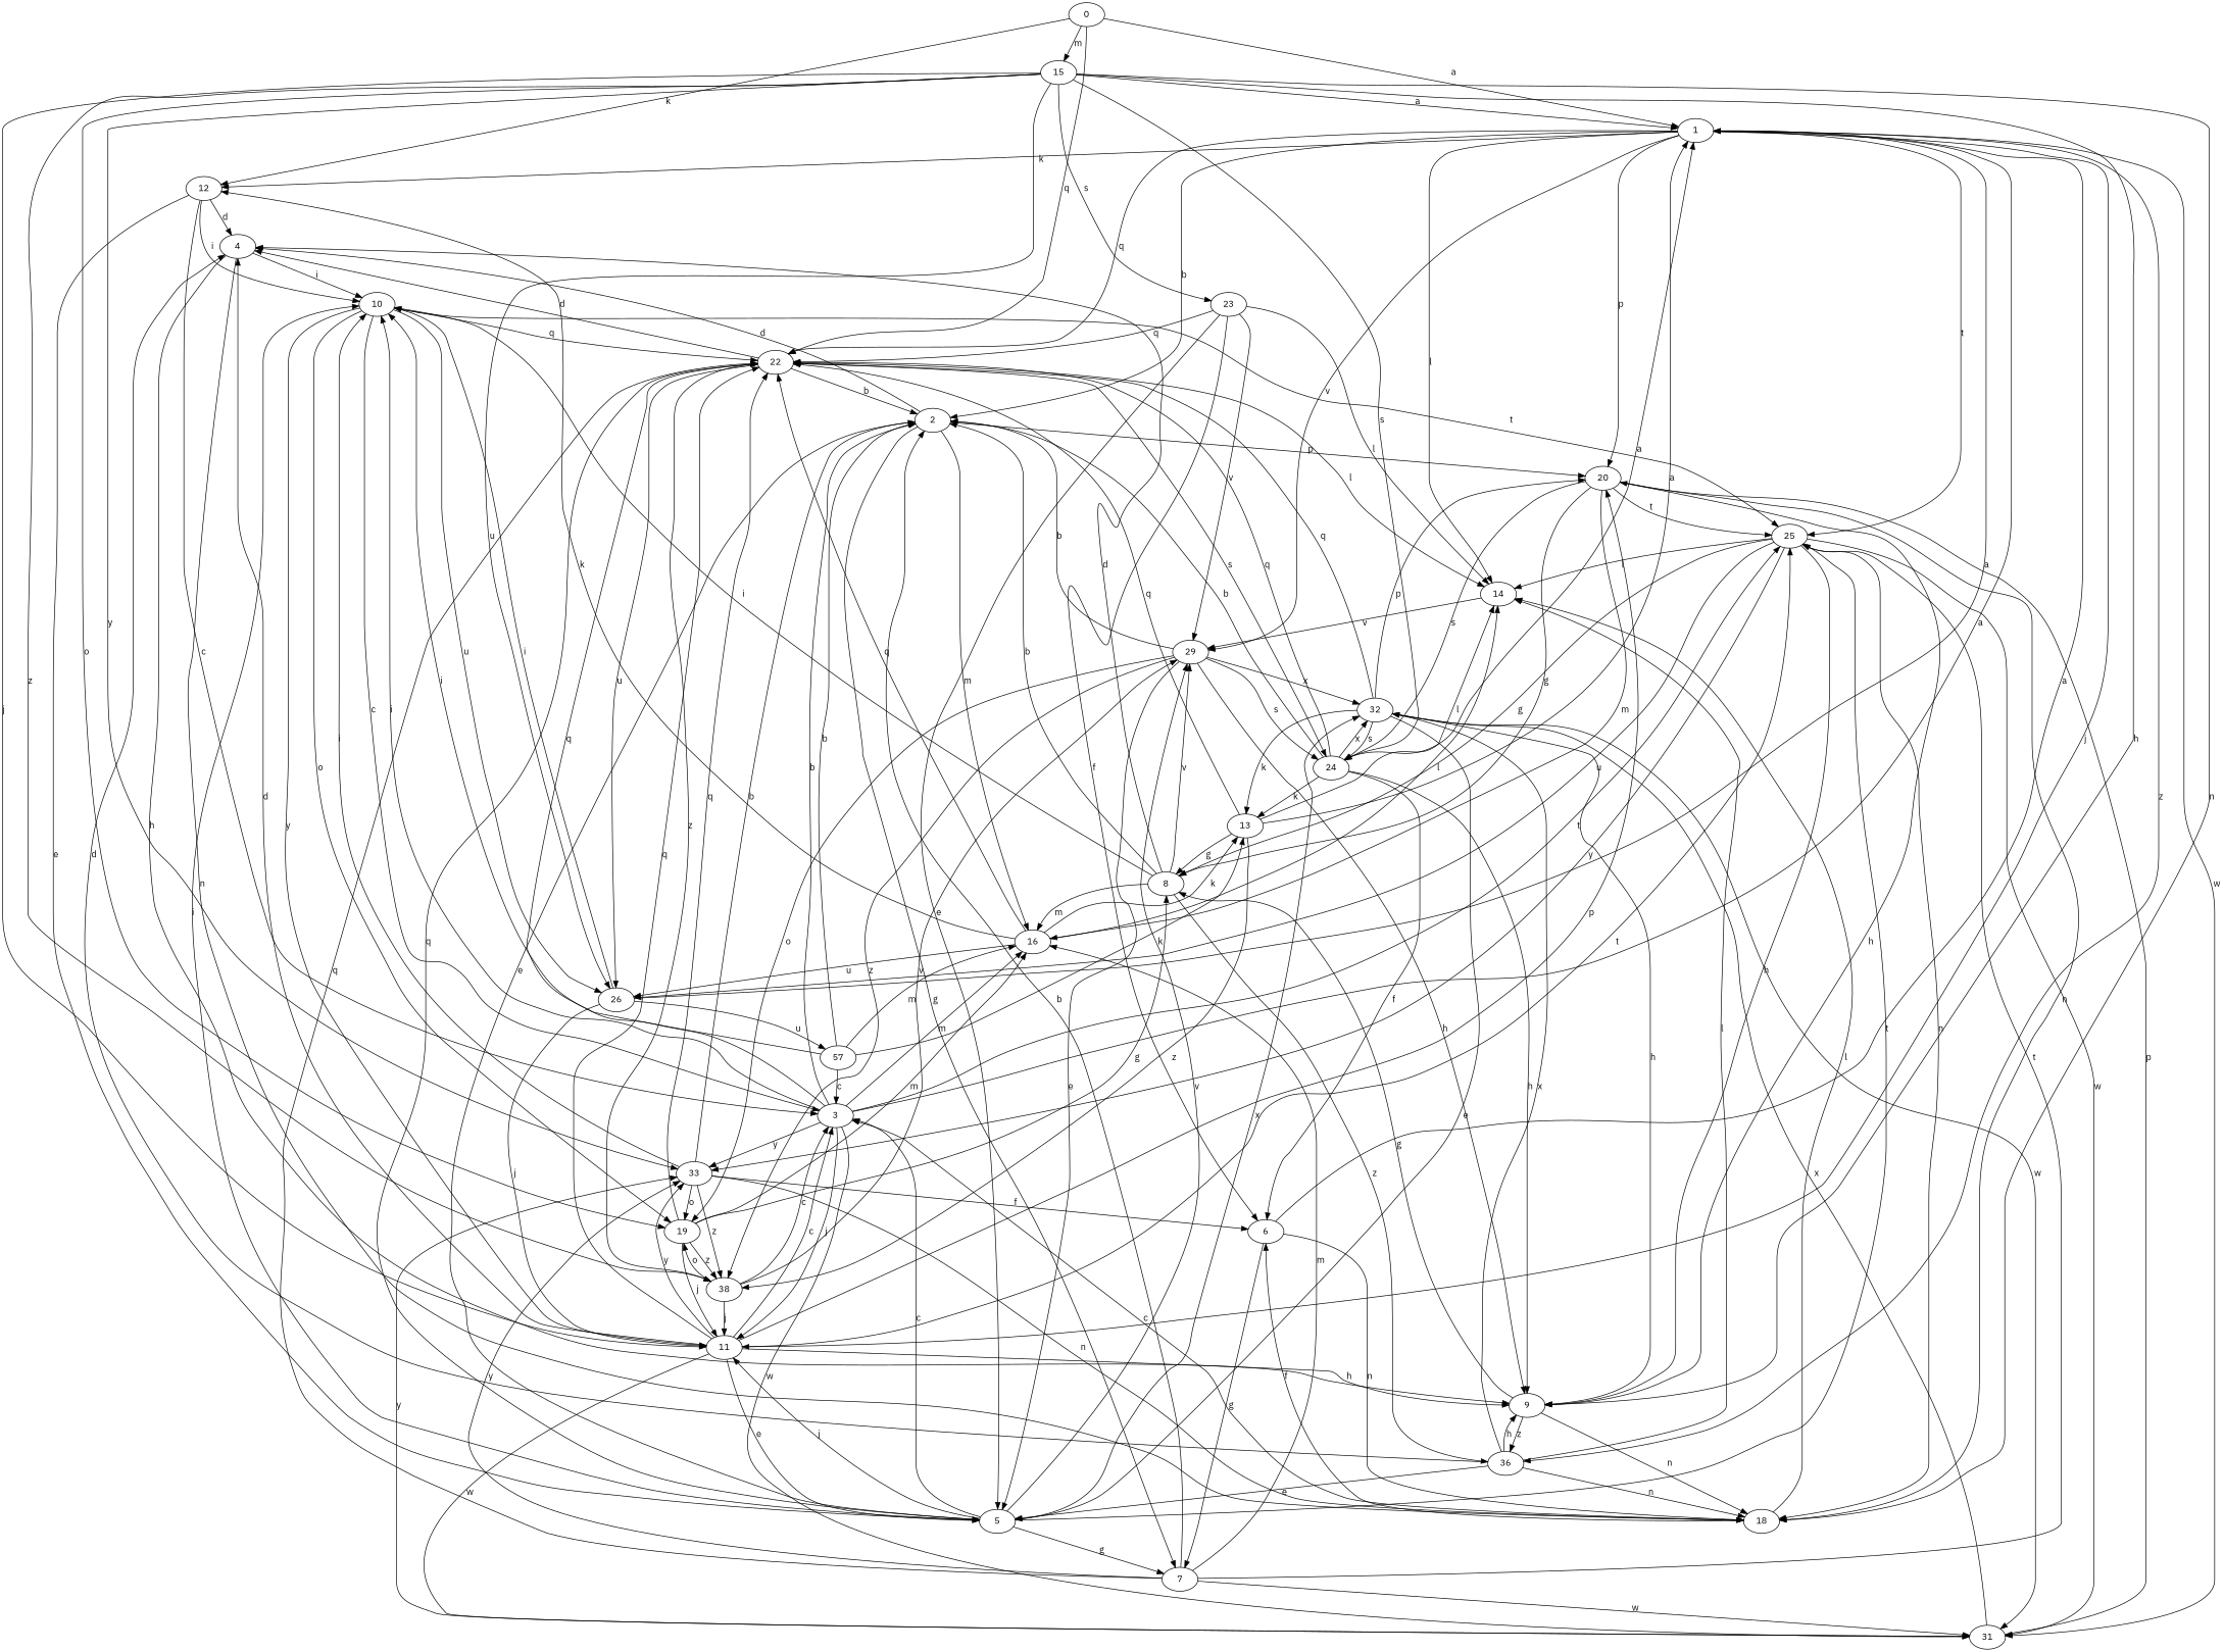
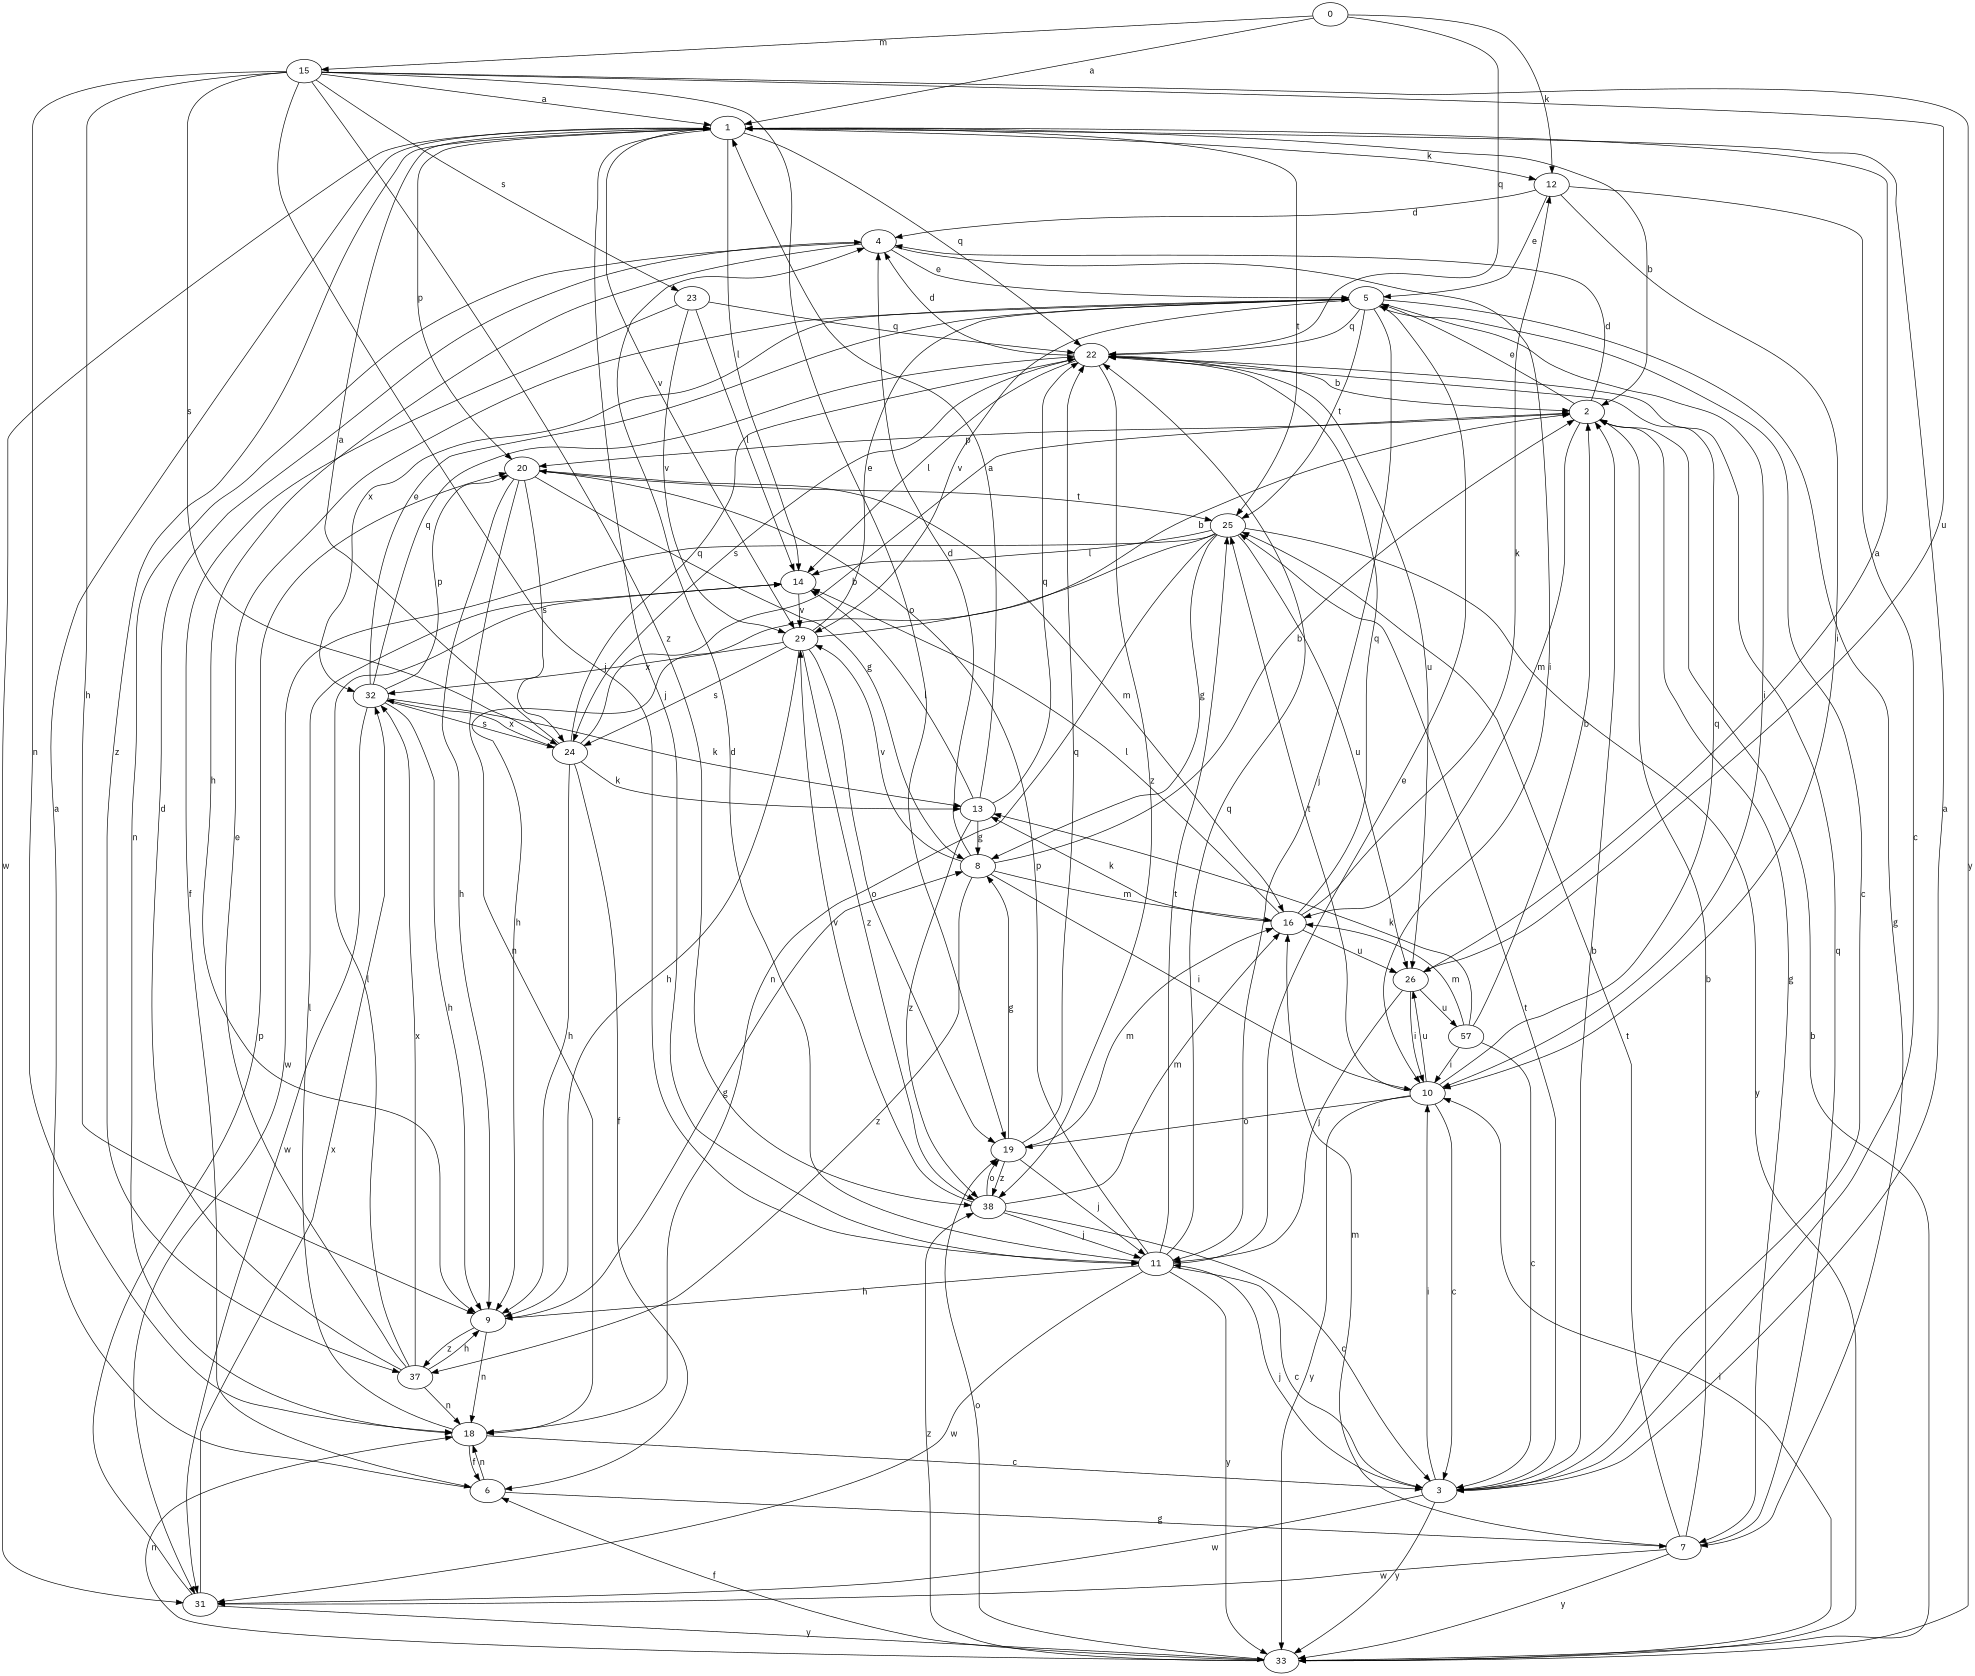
  strict digraph {
    fontname="IBM Plex Sans"
    node [fontname="IBM Plex Sans"]
    edge [fontname="IBM Plex Sans"]
    0
    1
    12
    15
    22
    2
    11
    14
    20
    25
    29
    31
-   37 [label=36]
+   37
    4
    5
    3
    10
    33
    9
    18
    19
    26
    38
    23
    24
    7
    16
    8
    32
    13
    6
    n32 [label=57]
    0 -> 1 [label=a]
    0 -> 12 [label=k]
    0 -> 15 [label=m]
    0 -> 22 [label=q]
    1 -> 12 [label=k]
    1 -> 22 [label=q]
    1 -> 2 [label=b]
    1 -> 11 [label=j]
    1 -> 14 [label=l]
    1 -> 20 [label=p]
    1 -> 25 [label=t]
    1 -> 29 [label=v]
    1 -> 31 [label=w]
    1 -> 37 [label=z]
    12 -> 4 [label=d]
    12 -> 5 [label=e]
    12 -> 3 [label=c]
    12 -> 10 [label=i]
    15 -> 1 [label=a]
    15 -> 11 [label=j]
    15 -> 33 [label=y]
    15 -> 9 [label=h]
    15 -> 18 [label=n]
    15 -> 19 [label=o]
    15 -> 26 [label=u]
    15 -> 38 [label=z]
    15 -> 23 [label=s]
    15 -> 24 [label=s]
    22 -> 2 [label=b]
    22 -> 14 [label=l]
    22 -> 4 [label=d]
    22 -> 26 [label=u]
    22 -> 38 [label=z]
    22 -> 24 [label=s]
    2 -> 20 [label=p]
    2 -> 4 [label=d]
    2 -> 5 [label=e]
    2 -> 7 [label=g]
    2 -> 16 [label=m]
    11 -> 22 [label=q]
    11 -> 20 [label=p]
    11 -> 25 [label=t]
    11 -> 31 [label=w]
    11 -> 4 [label=d]
    11 -> 5 [label=e]
    11 -> 3 [label=c]
    11 -> 33 [label=y]
    11 -> 9 [label=h]
    14 -> 29 [label=v]
    20 -> 25 [label=t]
    20 -> 9 [label=h]
    20 -> 18 [label=n]
    20 -> 24 [label=s]
    20 -> 16 [label=m]
    20 -> 8 [label=g]
    25 -> 14 [label=l]
    25 -> 31 [label=w]
    25 -> 33 [label=y]
    25 -> 9 [label=h]
    25 -> 18 [label=n]
    25 -> 26 [label=u]
    25 -> 8 [label=g]
    29 -> 2 [label=b]
    29 -> 5 [label=e]
    29 -> 9 [label=h]
    29 -> 19 [label=o]
    29 -> 38 [label=z]
    29 -> 24 [label=s]
    29 -> 32 [label=x]
    31 -> 20 [label=p]
    31 -> 33 [label=y]
    31 -> 32 [label=x]
    37 -> 14 [label=l]
    37 -> 4 [label=d]
    37 -> 5 [label=e]
    37 -> 9 [label=h]
    37 -> 18 [label=n]
    37 -> 32 [label=x]
    4 -> 10 [label=i]
    4 -> 9 [label=h]
    4 -> 18 [label=n]
    5 -> 22 [label=q]
    5 -> 11 [label=j]
    5 -> 25 [label=t]
    5 -> 29 [label=v]
    5 -> 3 [label=c]
    5 -> 10 [label=i]
    5 -> 7 [label=g]
    5 -> 32 [label=x]
    3 -> 1 [label=a]
-   3 -> 22 [label=q]
    3 -> 2 [label=b]
    3 -> 11 [label=j]
    3 -> 25 [label=t]
    3 -> 31 [label=w]
    3 -> 10 [label=i]
    3 -> 33 [label=y]
-   3 -> 16 [label=m]
+   38 -> 16 [label=m]
    10 -> 22 [label=q]
    10 -> 25 [label=t]
    10 -> 3 [label=c]
-   10 -> 11 [label=y]
+   10 -> 33 [label=y]
    10 -> 19 [label=o]
    10 -> 26 [label=u]
    33 -> 2 [label=b]
    33 -> 10 [label=i]
    33 -> 18 [label=n]
    33 -> 19 [label=o]
    33 -> 38 [label=z]
    33 -> 6 [label=f]
    9 -> 37 [label=z]
    9 -> 18 [label=n]
    9 -> 8 [label=g]
    18 -> 14 [label=l]
    18 -> 3 [label=c]
    18 -> 6 [label=f]
    19 -> 22 [label=q]
    19 -> 11 [label=j]
    19 -> 38 [label=z]
    19 -> 16 [label=m]
    19 -> 8 [label=g]
    26 -> 1 [label=a]
    26 -> 11 [label=j]
    26 -> 10 [label=i]
    26 -> n32 [label=u]
    38 -> 11 [label=j]
    38 -> 29 [label=v]
    38 -> 3 [label=c]
    38 -> 19 [label=o]
    23 -> 22 [label=q]
    23 -> 14 [label=l]
    23 -> 29 [label=v]
-   23 -> 5 [label=e]
+   4 -> 5 [label=e]
    23 -> 6 [label=f]
    24 -> 1 [label=a]
    24 -> 22 [label=q]
    24 -> 2 [label=b]
    24 -> 9 [label=h]
    24 -> 32 [label=x]
    24 -> 13 [label=k]
    24 -> 6 [label=f]
    7 -> 22 [label=q]
    7 -> 2 [label=b]
    7 -> 25 [label=t]
    7 -> 31 [label=w]
    7 -> 33 [label=y]
    7 -> 16 [label=m]
    16 -> 12 [label=k]
    16 -> 22 [label=q]
    16 -> 14 [label=l]
    16 -> 26 [label=u]
    16 -> 13 [label=k]
    8 -> 2 [label=b]
    8 -> 29 [label=v]
    8 -> 37 [label=z]
    8 -> 4 [label=d]
    8 -> 10 [label=i]
    8 -> 16 [label=m]
    32 -> 22 [label=q]
    32 -> 20 [label=p]
    32 -> 31 [label=w]
    32 -> 5 [label=e]
    32 -> 9 [label=h]
    32 -> 24 [label=s]
    32 -> 13 [label=k]
    13 -> 1 [label=a]
    13 -> 22 [label=q]
    13 -> 14 [label=l]
    13 -> 38 [label=z]
    13 -> 8 [label=g]
    6 -> 1 [label=a]
    6 -> 18 [label=n]
    6 -> 7 [label=g]
    n32 -> 2 [label=b]
    n32 -> 3 [label=c]
    n32 -> 10 [label=i]
    n32 -> 16 [label=m]
    n32 -> 13 [label=k]
  }
